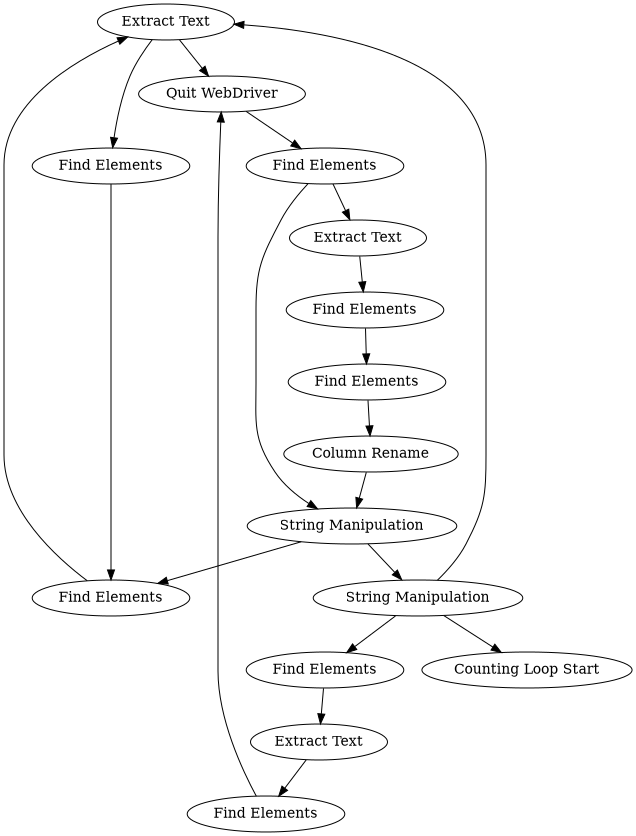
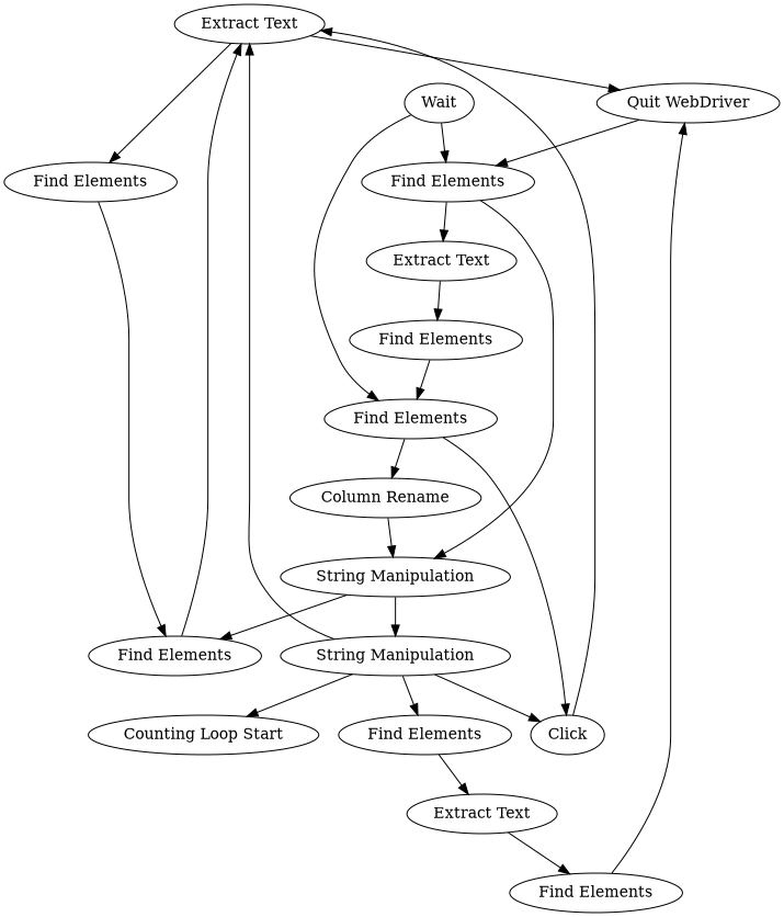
  digraph {
    rankdir=TB
    n1 [label="Extract Text"]
    n2 [label="Quit WebDriver"]
    n3 [label="Find Elements"]
    n4 [label="Find Elements"]
    n5 [label="Find Elements"]
    n6 [label="String Manipulation"]
    n7 [label="Extract Text"]
    n8 [label="String Manipulation"]
+   n9 [label=Click]
    n10 [label="Find Elements"]
    n11 [label="Counting Loop Start"]
    n12 [label="Extract Text"]
    n13 [label="Column Rename"]
+   n14 [label=Wait]
    n15 [label="Find Elements"]
    n16 [label="Find Elements"]
    n17 [label="Find Elements"]
    n1 -> n2
    n1 -> n3
    n2 -> n4
    n3 -> n5
    n4 -> n6
    n4 -> n7
    n5 -> n1
    n6 -> n5
    n6 -> n8
    n7 -> n16
    n8 -> n1
+   n8 -> n9
    n8 -> n10
    n8 -> n11
+   n9 -> n1
    n10 -> n12
    n12 -> n17
    n13 -> n6
+   n14 -> n4
+   n14 -> n15
+   n15 -> n9
    n15 -> n13
    n16 -> n15
    n17 -> n2
  }
